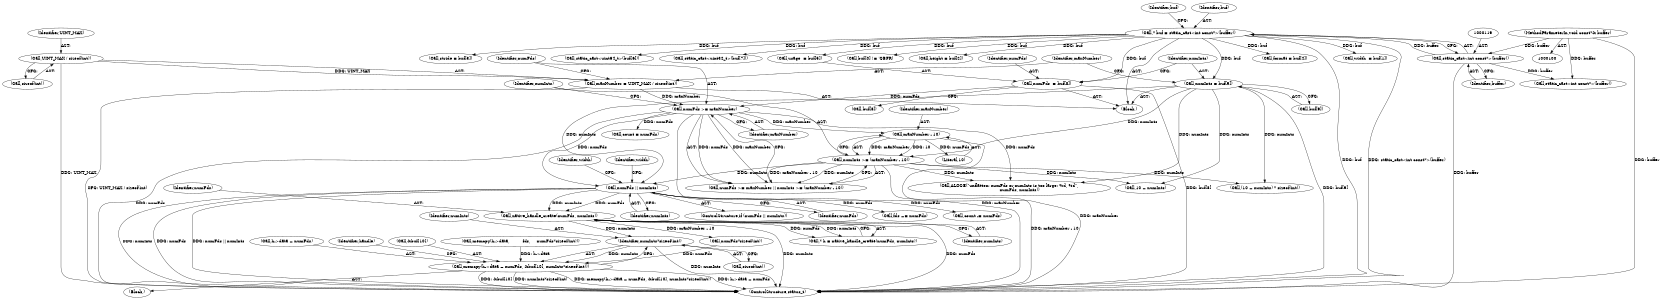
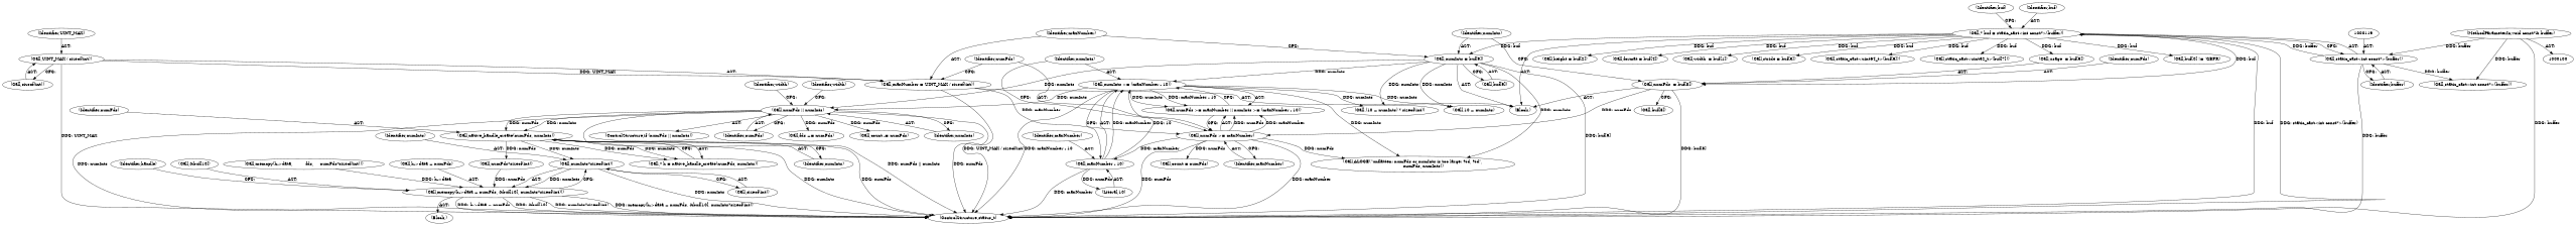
  digraph {
-   n1 [label="(Identifier,numInts*sizeof(int))"]
+   n1 [label="(Call,numInts*sizeof(int))"]
    n2 [label="(Call,memcpy(h->data + numFds, &buf[10], numInts*sizeof(int)))"]
    n3 [label="(Call,sizeof(int))"]
    n4 [label="(ControlStructure,status_t)"]
    n5 [label="(Block,)"]
    n6 [label="(Call,native_handle_create(numFds, numInts))"]
    n7 [label="(Call,numFds*sizeof(int))"]
    n8 [label="(Identifier,numInts)"]
    n9 [label="(Call,* h = native_handle_create(numFds, numInts))"]
    n10 [label="(Call,numFds || numInts)"]
    n11 [label="(ControlStructure,if (numFds || numInts))"]
    n12 [label="(Identifier,numFds)"]
    n13 [label="(Call,fds += numFds)"]
    n14 [label="(Call,count -= numFds)"]
    n15 [label="(Identifier,numInts)"]
    n16 [label="(Call,numFds >= maxNumber)"]
    n17 [label="(Call,maxNumber - 10)"]
    n18 [label="(Call,numFds >= maxNumber || numInts >= (maxNumber - 10))"]
    n19 [label="(Identifier,maxNumber)"]
    n20 [label="(Call,ALOGE(\"unflatten: numFds or numInts is too large: %d, %d\",\n                numFds, numInts))"]
    n21 [label="(Call,count = numFds)"]
    n22 [label="(Call,numInts >= (maxNumber - 10))"]
    n23 [label="(Literal,10)"]
    n24 [label="(Call,numFds  = buf[8])"]
    n25 [label="(Block,)"]
    n26 [label="(Call,buf[8])"]
    n27 [label="(Call,* buf = static_cast<int const*>(buffer))"]
    n28 [label="(Call,static_cast<int const*>(buffer))"]
    n29 [label="(Call,numInts = buf[9])"]
    n30 [label="(Call,height = buf[2])"]
    n31 [label="(Call,format = buf[4])"]
    n32 [label="(Call,width  = buf[1])"]
    n33 [label="(Call,stride = buf[3])"]
    n34 [label="(Call,usage  = buf[5])"]
    n35 [label="(Call,static_cast<uint64_t>(buf[6]))"]
    n36 [label="(Call,static_cast<uint32_t>(buf[7]))"]
    n37 [label="(Call,buf[0] != 'GBFR)"]
    n38 [label="(Call,static_cast<int const*>(buffer))"]
    n39 [label="(Identifier,buffer)"]
    n40 [label="(Call,10 + numInts)"]
    n41 [label="(Call,(10 + numInts) * sizeof(int))"]
    n42 [label="(Call,buf[9])"]
    n43 [label="(MethodParameterIn,void const*& buffer)"]
    1000100
    n45 [label="(Call,maxNumber = UINT_MAX / sizeof(int))"]
    n46 [label="(Call,UINT_MAX / sizeof(int))"]
    n47 [label="(Call,sizeof(int))"]
    n48 [label="(Identifier,numFds)"]
    n49 [label="(Identifier,numFds)"]
    n50 [label="(Identifier,buf)"]
    n51 [label="(Identifier,handle)"]
    n52 [label="(Call,&buf[10])"]
    n53 [label="(Identifier,numInts)"]
    n54 [label="(Identifier,width)"]
    n55 [label="(Identifier,width)"]
    n56 [label="(Identifier,numFds)"]
    n57 [label="(Identifier,maxNumber)"]
    n58 [label="(Identifier,buf)"]
    n59 [label="(Identifier,numInts)"]
    n60 [label="(Identifier,maxNumber)"]
    n61 [label="(Identifier,UINT_MAX)"]
    n62 [label="(Call,memcpy(h->data,          fds,     numFds*sizeof(int)))"]
    n63 [label="(Call,h->data + numFds)"]
    n64 [label="(Identifier,numInts)"]
    1000119
    n1 -> n2 [label="AST: "]
    n1 -> n2 [label="DDG: numInts"]
    n1 -> n3 [label="CFG: "]
    n1 -> n4 [label="DDG: numInts"]
    n2 -> n1 [label="CFG: "]
    n2 -> n4 [label="DDG: numInts*sizeof(int)"]
    n2 -> n4 [label="DDG: memcpy(h->data + numFds, &buf[10], numInts*sizeof(int))"]
    n2 -> n4 [label="DDG: h->data + numFds"]
    n2 -> n4 [label="DDG: &buf[10]"]
    n2 -> n5 [label="AST: "]
    n3 -> n1 [label="AST: "]
    n6 -> n1 [label="DDG: numInts"]
    n6 -> n4 [label="DDG: numFds"]
    n6 -> n4 [label="DDG: numInts"]
-   n6 -> n7 [label="DDG: maxNumber - 10"]
+   n6 -> n7 [label="DDG: numFds"]
    n6 -> n8 [label="CFG: "]
    n6 -> n9 [label="AST: "]
    n6 -> n9 [label="DDG: numFds"]
    n6 -> n9 [label="DDG: numInts"]
    n7 -> n2 [label="DDG: numFds"]
    n8 -> n6 [label="AST: "]
    n9 -> n6 [label="CFG: "]
    n10 -> n4 [label="DDG: numFds || numInts"]
    n10 -> n4 [label="DDG: numFds"]
    n10 -> n4 [label="DDG: numInts"]
    n10 -> n6 [label="DDG: numFds"]
    n10 -> n6 [label="DDG: numInts"]
    n10 -> n11 [label="AST: "]
    n10 -> n12 [label="CFG: "]
    n10 -> n13 [label="DDG: numFds"]
    n10 -> n14 [label="DDG: numFds"]
    n10 -> n15 [label="CFG: "]
    n12 -> n10 [label="AST: "]
    n15 -> n10 [label="AST: "]
    n16 -> n4 [label="DDG: numFds"]
    n16 -> n4 [label="DDG: maxNumber"]
-   n16 -> n10 [label="DDG: numFds"]
    n16 -> n17 [label="DDG: maxNumber"]
    n16 -> n18 [label="AST: "]
    n16 -> n18 [label="DDG: numFds"]
    n16 -> n18 [label="DDG: maxNumber"]
    n16 -> n19 [label="CFG: "]
    n16 -> n20 [label="DDG: numFds"]
    n16 -> n21 [label="DDG: numFds"]
    n17 -> n4 [label="DDG: maxNumber"]
    n17 -> n22 [label="AST: "]
    n17 -> n22 [label="DDG: maxNumber"]
    n17 -> n22 [label="DDG: 10"]
    n17 -> n23 [label="DDG: numFds"]
    n18 -> n16 [label="CFG: "]
    n18 -> n22 [label="CFG: "]
    n19 -> n16 [label="AST: "]
    n22 -> n4 [label="DDG: maxNumber - 10"]
    n22 -> n10 [label="DDG: numInts"]
    n22 -> n17 [label="CFG: "]
    n22 -> n18 [label="AST: "]
    n22 -> n18 [label="DDG: numInts"]
    n22 -> n18 [label="DDG: maxNumber - 10"]
    n22 -> n20 [label="DDG: numInts"]
    n22 -> n40 [label="DDG: numInts"]
    n22 -> n41 [label="DDG: numInts"]
    n23 -> n17 [label="AST: "]
    n24 -> n4 [label="DDG: buf[8]"]
    n24 -> n16 [label="DDG: numFds"]
    n24 -> n25 [label="AST: "]
    n24 -> n26 [label="CFG: "]
    n27 -> n4 [label="DDG: buf"]
    n27 -> n4 [label="DDG: static_cast<int const*>(buffer)"]
    n27 -> n24 [label="DDG: buf"]
    n27 -> n25 [label="AST: "]
    n27 -> n28 [label="CFG: "]
    n27 -> n29 [label="DDG: buf"]
    n27 -> n30 [label="DDG: buf"]
    n27 -> n31 [label="DDG: buf"]
    n27 -> n32 [label="DDG: buf"]
    n27 -> n33 [label="DDG: buf"]
    n27 -> n34 [label="DDG: buf"]
    n27 -> n35 [label="DDG: buf"]
    n27 -> n36 [label="DDG: buf"]
    n27 -> n37 [label="DDG: buf"]
    n28 -> n4 [label="DDG: buffer"]
    n28 -> n27 [label="AST: "]
    n28 -> n27 [label="DDG: buffer"]
    n28 -> n38 [label="DDG: buffer"]
    n28 -> n39 [label="CFG: "]
    n29 -> n4 [label="DDG: buf[9]"]
    n29 -> n10 [label="DDG: numInts"]
    n29 -> n20 [label="DDG: numInts"]
    n29 -> n22 [label="DDG: numInts"]
    n29 -> n25 [label="AST: "]
    n29 -> n40 [label="DDG: numInts"]
    n29 -> n41 [label="DDG: numInts"]
    n29 -> n42 [label="CFG: "]
    n34 -> n24 [label="AST: "]
    n39 -> n28 [label="AST: "]
    n42 -> n29 [label="AST: "]
    n43 -> n4 [label="DDG: buffer"]
    n43 -> n28 [label="DDG: buffer"]
    n43 -> n38 [label="DDG: buffer"]
    n43 -> 1000100 [label="AST: "]
-   n45 -> n4 [label="CFG: UINT_MAX / sizeof(int)"]
+   n45 -> n4 [label="DDG: UINT_MAX / sizeof(int)"]
    n45 -> n16 [label="DDG: maxNumber"]
    n45 -> n25 [label="AST: "]
    n46 -> n4 [label="DDG: UINT_MAX"]
    n46 -> n45 [label="AST: "]
    n46 -> n45 [label="DDG: UINT_MAX"]
    n46 -> n47 [label="CFG: "]
    n47 -> n46 [label="AST: "]
    n48 -> n6 [label="AST: "]
    n49 -> n24 [label="AST: "]
    n50 -> n27 [label="CFG: "]
    n51 -> n2 [label="CFG: "]
    n52 -> n2 [label="AST: "]
    n53 -> n1 [label="AST: "]
    n54 -> n10 [label="CFG: "]
    n55 -> n10 [label="CFG: "]
    n56 -> n16 [label="AST: "]
    n56 -> n45 [label="CFG: "]
    n57 -> n17 [label="AST: "]
    n58 -> n27 [label="AST: "]
    n59 -> n16 [label="CFG: "]
    n59 -> n22 [label="AST: "]
    n60 -> n29 [label="CFG: "]
    n60 -> n45 [label="AST: "]
    n61 -> n46 [label="AST: "]
    n62 -> n2 [label="DDG: h->data"]
    n63 -> n2 [label="AST: "]
    n64 -> n24 [label="CFG: "]
    n64 -> n29 [label="AST: "]
    1000119 -> n28 [label="AST: "]
  }
